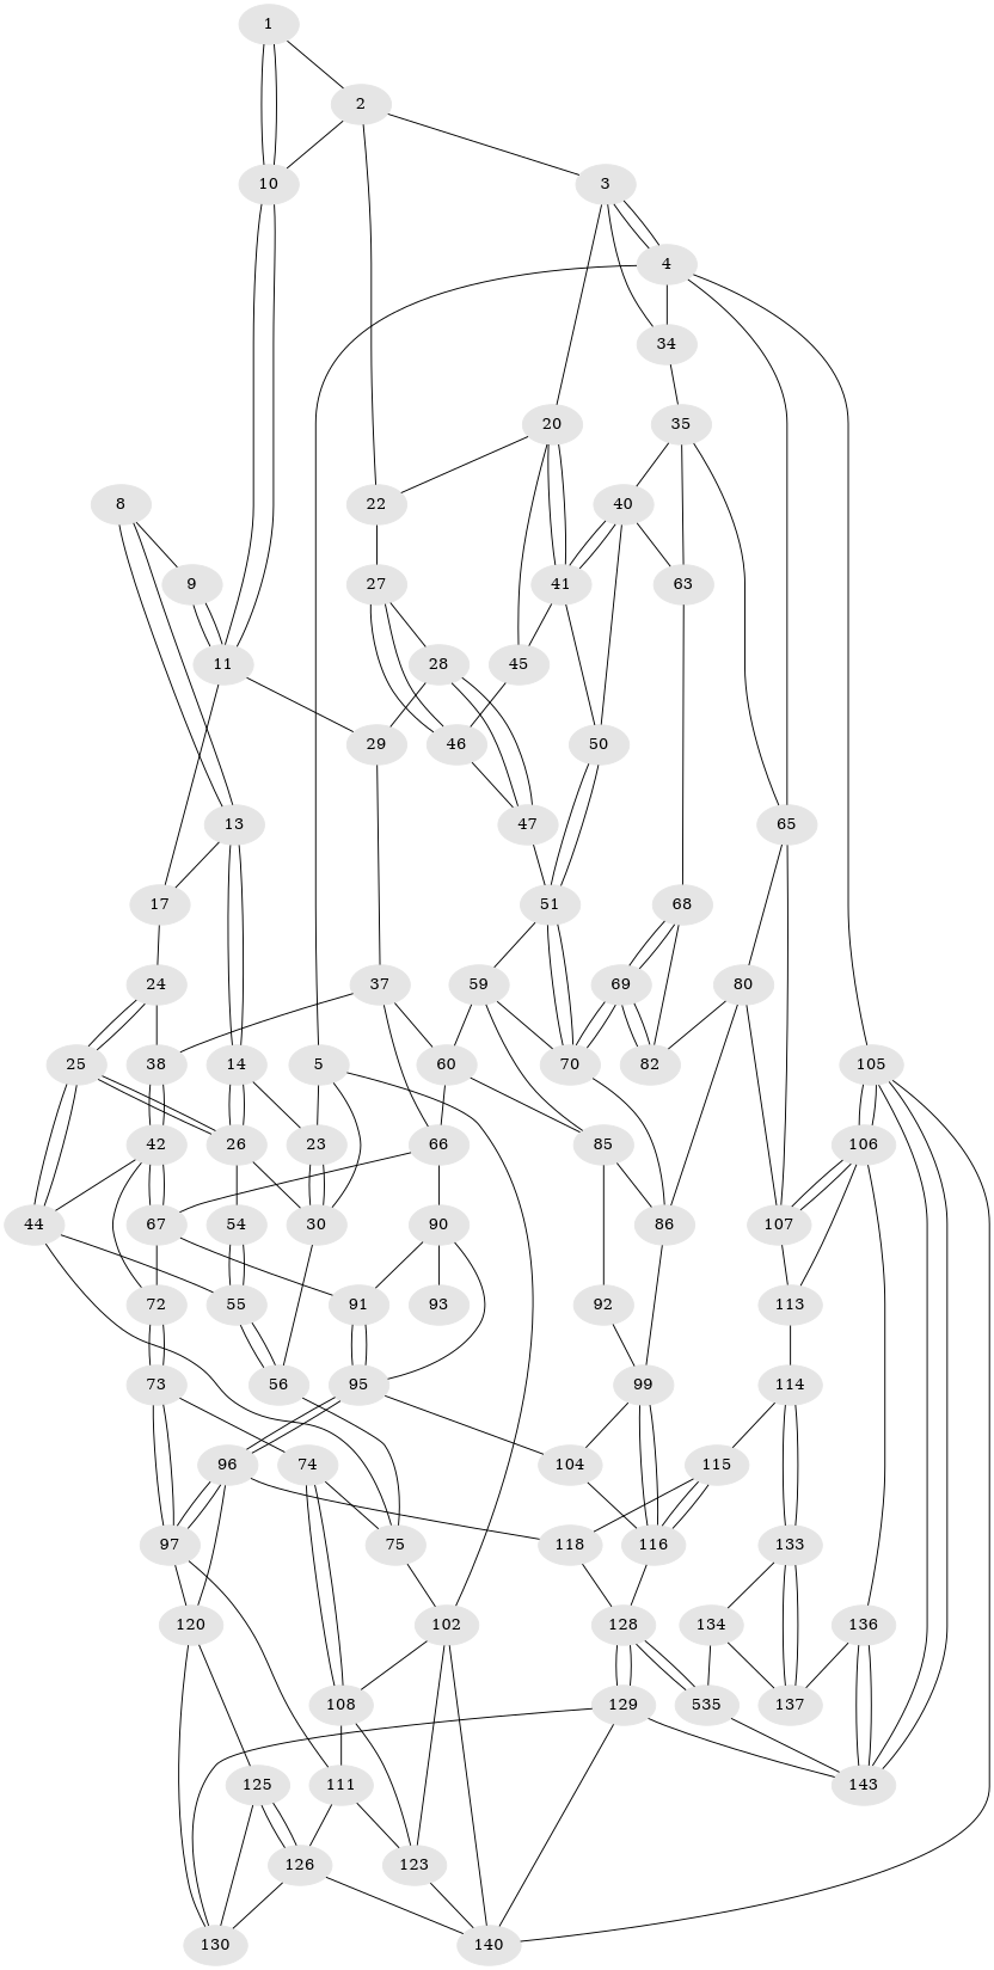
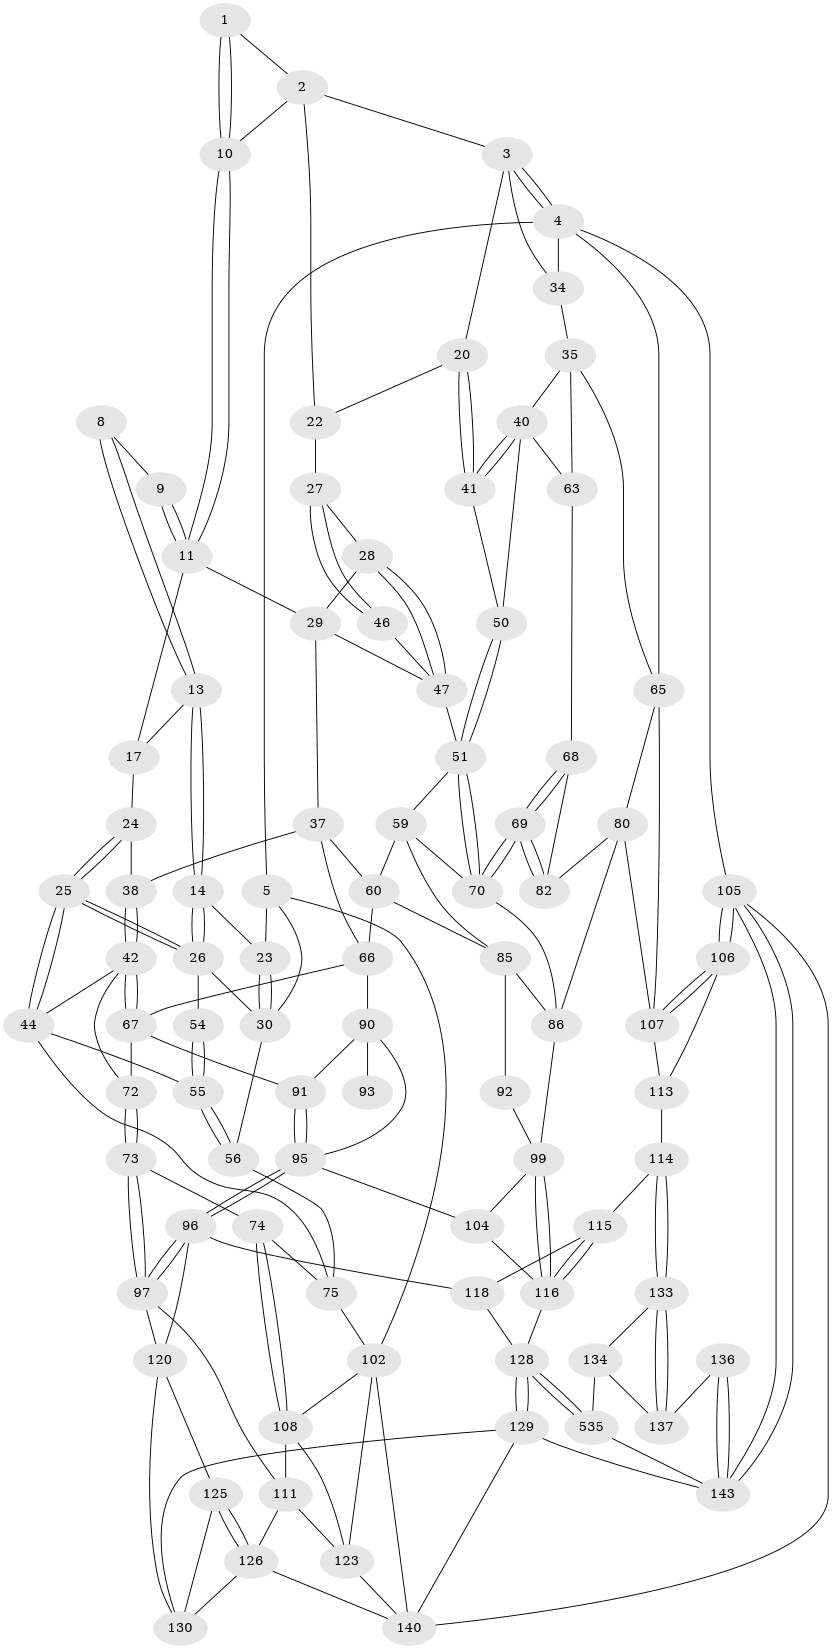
  graph {
    node [color=gray90 style=filled]
    2 [super="+12"]
    1
    10
    3 [super="+19"]
    22
    11 [super="+16"]
    4 [super="+35"]
    20 [super="+21"]
    34
    27
    5 [super="+6"]
    65 [super="+79"]
    105
    41
-   45 [super="+49"]
    n16 [label=35 super="+62"]
    23
    30 [super="+31"]
    102 [super="+103"]
    80 [super="+81"]
    107 [super="+112"]
    140 [super="+141"]
    106 [super="+132"]
    143 [super="+144"]
    56
    108 [super="+109"]
    123 [super="+124"]
    8
    9
    13
    14 [super="+15"]
    26 [super="+32"]
    17 [super="+18"]
    29 [super="+36"]
    24 [super="+33"]
    47 [super="+48"]
    37 [super="+61"]
    54
    25
    38
    50
    46
    28
    44 [super="+57"]
    42 [super="+43"]
    55 [super="+58"]
    75 [super="+89"]
    51 [super="+52"]
    60 [super="+83"]
    66 [super="+84"]
    40 [super="+53"]
    63 [super="+64"]
    85 [super="+87"]
    67 [super="+76"]
    90 [super="+94"]
    72
    68 [super="+71"]
    91
    73
    59 [super="+78"]
    70 [super="+77"]
    86 [super="+88"]
    92 [super="+101"]
    69
    82
    113
    93
    95 [super="+98"]
    99 [super="+100"]
    74
    97 [super="+110"]
    120 [super="+121"]
    111 [super="+122"]
    104
    116 [super="+117"]
    96 [super="+119"]
    118 [super="+127"]
    128
    125
    130 [super="+131"]
    126 [super="+139"]
    136
    114
    137
    115
    133
    134 [super="+138"]
    129 [super="+145"]
    n89 [label=535 super="+142"]
    2 -- 10
    2 -- 3
    2 -- 22
    1 -- 2
    1 -- 10
    1 -- 10
    10 -- 11
    10 -- 11
    3 -- 4
    3 -- 4
    3 -- 20
    3 -- 34
    22 -- 27
    11 -- 17
    11 -- 29
    4 -- 34
    4 -- 5
    4 -- 65
    4 -- 105
    20 -- 22
    20 -- 41
    20 -- 41
-   20 -- 45
    34 -- n16
    27 -- 46
    27 -- 46
    27 -- 28
    5 -- 23
    5 -- 30
    5 -- 102
    65 -- 80
    65 -- 107
    105 -- 140
    105 -- 106
    105 -- 106
    105 -- 143
    105 -- 143
-   41 -- 45
    41 -- 50
-   45 -- 46
    n16 -- 65
    n16 -- 40
    n16 -- 63
    23 -- 30
    23 -- 30
    30 -- 56
    102 -- 140
    102 -- 108
    102 -- 123
    80 -- 107
    80 -- 86
    80 -- 82
    107 -- 113
    106 -- 107
    106 -- 107
    106 -- 113
-   106 -- 136
    56 -- 75
    108 -- 123
    108 -- 111
    123 -- 140
    8 -- 9
    8 -- 13
    8 -- 13
    9 -- 11
    9 -- 11
    13 -- 14
    13 -- 14
    13 -- 17
    14 -- 23
    14 -- 26
    14 -- 26
    26 -- 30
    26 -- 54
    17 -- 24 [weight=2]
+   29 -- 47
    29 -- 37
    24 -- 25
    24 -- 25
    24 -- 38
    47 -- 51
    37 -- 38
    37 -- 60
    37 -- 66
    54 -- 55 [weight=2]
    54 -- 55
    25 -- 26
    25 -- 26
    25 -- 44
    25 -- 44
    38 -- 42
    38 -- 42
    50 -- 51
    50 -- 51
    46 -- 47
    28 -- 29
    28 -- 47
    28 -- 47
    44 -- 55
    44 -- 75
    42 -- 44
    42 -- 67
    42 -- 67
    42 -- 72
    55 -- 56
    55 -- 56
    75 -- 102
    51 -- 59
    51 -- 70
    51 -- 70
    60 -- 66
    60 -- 85
    66 -- 67
    66 -- 90
    40 -- 41
    40 -- 41
    40 -- 50
    40 -- 63
    63 -- 68 [weight=2]
    85 -- 86
    85 -- 92
    67 -- 72
    67 -- 91
    90 -- 91
    90 -- 93
    90 -- 95
    72 -- 73
    72 -- 73
    68 -- 69
    68 -- 69
    68 -- 82
    91 -- 95
    91 -- 95
    73 -- 74
    73 -- 97
    73 -- 97
    59 -- 60
    59 -- 85
    59 -- 70
    70 -- 86
    86 -- 99
    92 -- 99
    69 -- 70
    69 -- 70
    69 -- 82
    69 -- 82
    113 -- 114
    95 -- 104
    95 -- 96
    95 -- 96
    99 -- 104
    99 -- 116
    99 -- 116
    74 -- 108
    74 -- 108
    74 -- 75
    97 -- 120
    97 -- 111
    120 -- 125
    120 -- 130
    111 -- 123
    111 -- 126
    104 -- 116
    116 -- 128
    96 -- 97
    96 -- 97
    96 -- 120
    96 -- 118
    118 -- 128
    128 -- 129
    128 -- 129
    128 -- n89
    128 -- n89
    125 -- 130
    125 -- 126
    125 -- 126
    126 -- 140
    126 -- 130
    136 -- 143
    136 -- 143
    136 -- 137
    114 -- 115
    114 -- 133
    114 -- 133
    115 -- 116
    115 -- 116
    115 -- 118
    133 -- 137
    133 -- 137
    133 -- 134
    134 -- 137
    134 -- n89 [weight=2]
    129 -- 140
    129 -- 143
    129 -- 130
    n89 -- 143
  }
